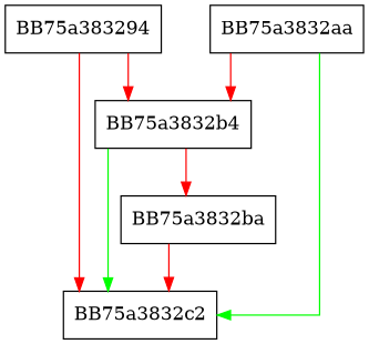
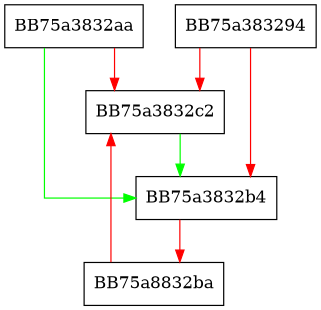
  digraph {
    splines=ortho
    node [shape=box]
    edge [color=red]
    BB75a383294
    BB75a3832c2
    BB75a3832b4
    BB75a3832aa
-   BB75a3832ba
+   BB75a3832ba [label=BB75a8832ba]
    BB75a383294 -> BB75a3832c2
    BB75a383294 -> BB75a3832b4
-   BB75a3832b4 -> BB75a3832c2 [color=green]
+   BB75a3832c2 -> BB75a3832b4 [color=green]
    BB75a3832b4 -> BB75a3832ba
-   BB75a3832aa -> BB75a3832c2 [color=green]
-   BB75a3832aa -> BB75a3832b4
+   BB75a3832aa -> BB75a3832c2
+   BB75a3832aa -> BB75a3832b4 [color=green]
    BB75a3832ba -> BB75a3832c2
  }
